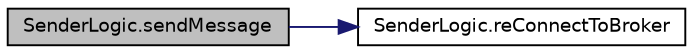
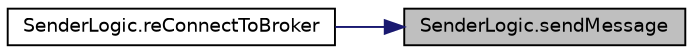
  digraph {
    rankdir=LR
    node [color=black fontname=Helvetica fontsize=10 shape=record style=filled]
    n1 [fillcolor=grey75 fontcolor=black height=0.2 label="SenderLogic.sendMessage" width=0.4]
    n2 [fillcolor=white height=0.2 label="SenderLogic.reConnectToBroker" width=0.4]
-   n1 -> n2 [color=midnightblue fontname=Helvetica fontsize=10 labelfontname=Helvetica labelfontsize=10 style=solid]
+   n2 -> n1 [color=midnightblue fontname=Helvetica fontsize=10 labelfontname=Helvetica labelfontsize=10 style=solid]
  }
